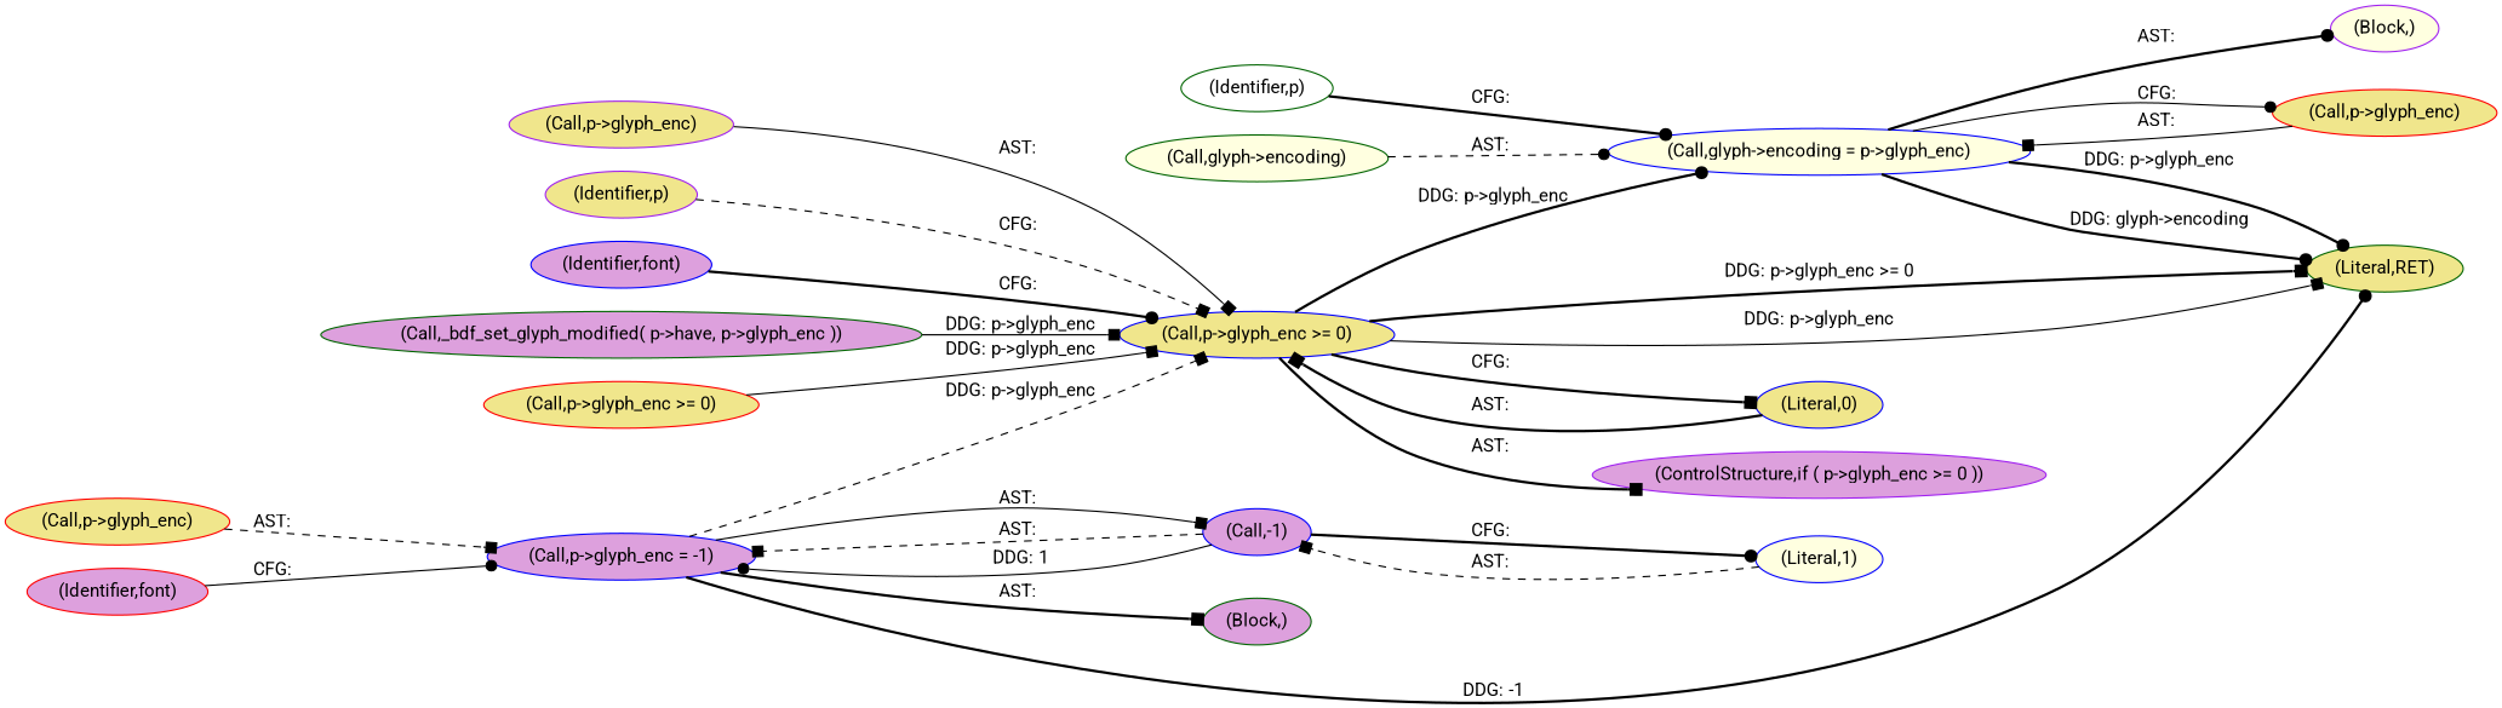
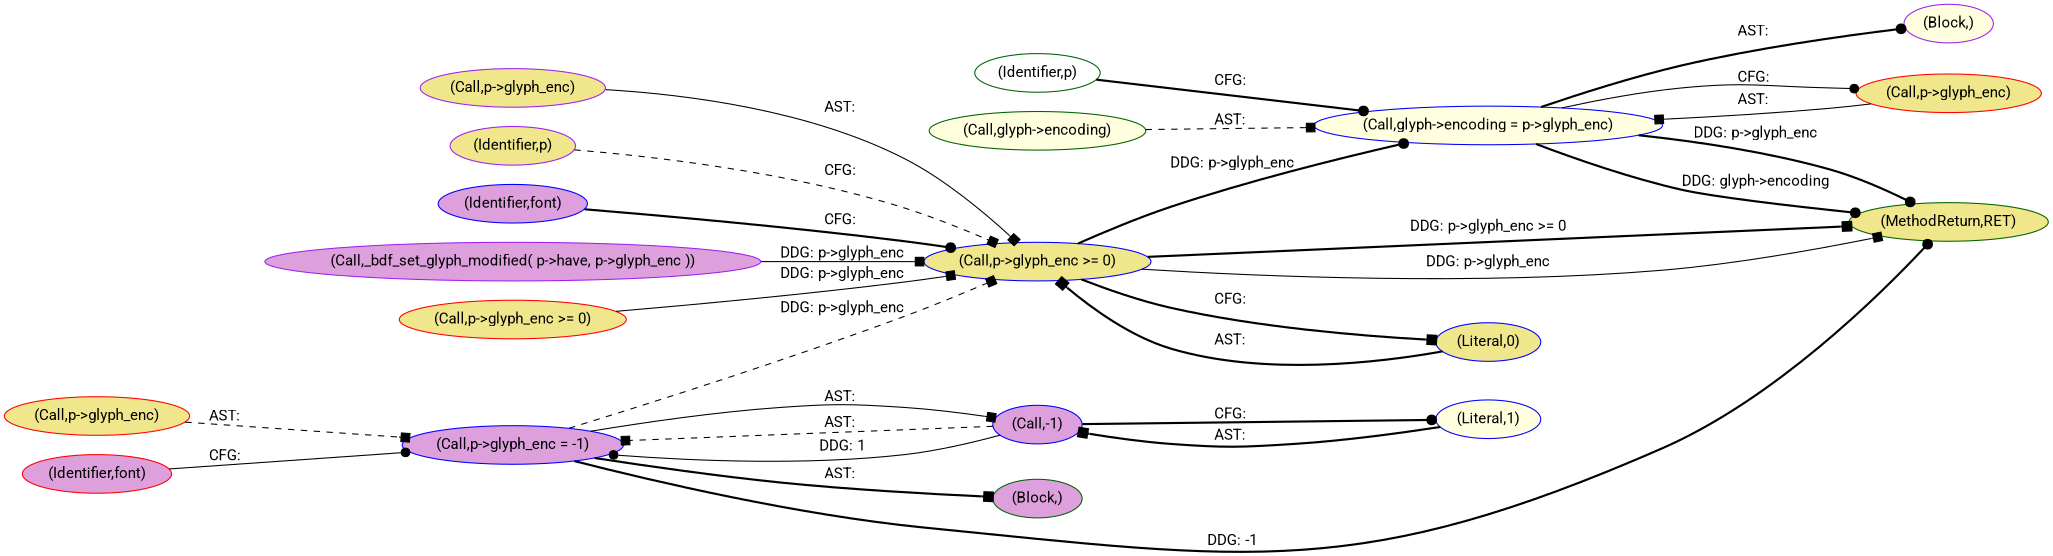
  digraph {
    fontname=Roboto
    rankdir=LR
    node [color=blue fillcolor=khaki fontname=Roboto style=filled]
    edge [arrowhead=box fontname=Roboto style=bold]
    n1 [fillcolor=plum label="(Call,p->glyph_enc = -1)"]
    n2 [fillcolor=plum label="(Call,-1)"]
    n3 [label="(Call,p->glyph_enc >= 0)"]
    n4 [color=darkgreen fillcolor=plum label="(Block,)"]
-   n5 [color=darkgreen label="(Literal,RET)"]
+   n5 [color=darkgreen label="(MethodReturn,RET)"]
    n6 [fillcolor=lightyellow label="(Literal,1)"]
    n7 [fillcolor=lightyellow label="(Call,glyph->encoding = p->glyph_enc)"]
    n8 [label="(Literal,0)"]
-   n9 [color=purple fillcolor=plum label="(ControlStructure,if ( p->glyph_enc >= 0 ))"]
    n10 [color=purple fillcolor=lightyellow label="(Block,)"]
    n11 [color=red label="(Call,p->glyph_enc)"]
    n12 [color=purple label="(Call,p->glyph_enc)"]
    n13 [color=purple label="(Identifier,p)"]
    n14 [color=darkgreen fillcolor=white label="(Identifier,p)"]
    n15 [color=darkgreen fillcolor=lightyellow label="(Call,glyph->encoding)"]
    n16 [fillcolor=plum label="(Identifier,font)"]
-   n17 [color=darkgreen fillcolor=plum label="(Call,_bdf_set_glyph_modified( p->have, p->glyph_enc ))"]
+   n17 [color=purple fillcolor=plum label="(Call,_bdf_set_glyph_modified( p->have, p->glyph_enc ))"]
    n18 [color=red label="(Call,p->glyph_enc)"]
    n19 [color=red label="(Call,p->glyph_enc >= 0)"]
    n20 [color=red fillcolor=plum label="(Identifier,font)"]
    n1 -> n2 [label="AST: " style=solid]
    n1 -> n3 [label="DDG: p->glyph_enc" style=dashed]
    n1 -> n4 [label="AST: "]
    n1 -> n5 [arrowhead=dot label="DDG: -1"]
    n2 -> n1 [label="AST: " style=dashed]
    n2 -> n1 [arrowhead=dot label="DDG: 1" style=solid]
    n2 -> n6 [arrowhead=dot label="CFG: "]
    n3 -> n5 [label="DDG: p->glyph_enc >= 0"]
    n3 -> n5 [label="DDG: p->glyph_enc" style=solid]
    n3 -> n7 [arrowhead=dot label="DDG: p->glyph_enc"]
    n3 -> n8 [label="CFG: "]
-   n3 -> n9 [label="AST: "]
-   n6 -> n2 [label="AST: " style=dashed]
+   n6 -> n2 [label="AST: "]
    n7 -> n5 [arrowhead=dot label="DDG: p->glyph_enc"]
    n7 -> n5 [arrowhead=dot label="DDG: glyph->encoding"]
    n7 -> n10 [arrowhead=dot label="AST: "]
    n7 -> n11 [arrowhead=dot label="CFG: " style=solid]
    n8 -> n3 [label="AST: "]
    n11 -> n7 [label="AST: " style=solid]
    n12 -> n3 [label="AST: " style=solid]
    n13 -> n3 [label="CFG: " style=dashed]
    n14 -> n7 [arrowhead=dot label="CFG: "]
-   n15 -> n7 [arrowhead=dot label="AST: " style=dashed]
+   n15 -> n7 [label="AST: " style=dashed]
    n16 -> n3 [arrowhead=dot label="CFG: "]
    n17 -> n3 [label="DDG: p->glyph_enc" style=solid]
    n18 -> n1 [label="AST: " style=dashed]
    n19 -> n3 [label="DDG: p->glyph_enc" style=solid]
    n20 -> n1 [arrowhead=dot label="CFG: " style=solid]
  }
